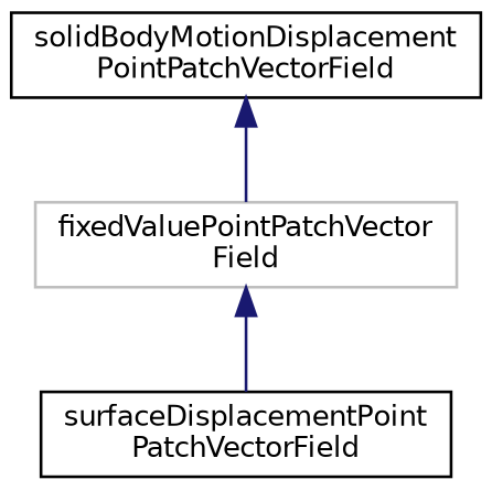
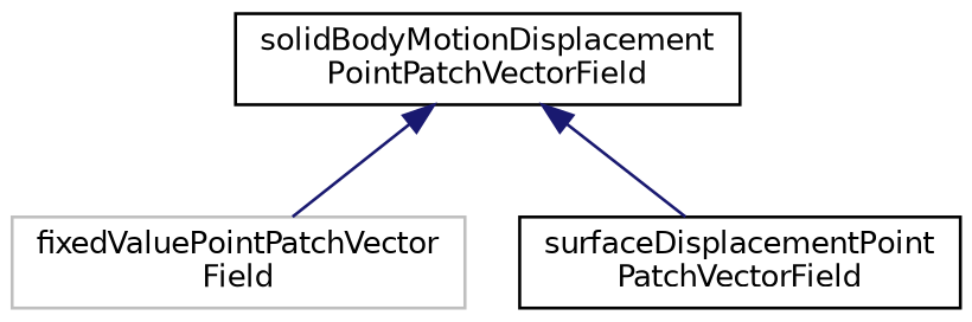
  digraph {
    rankdir=TB
    node [color=black fontname=Helvetica fontsize=10 shape=record]
    edge [color=midnightblue dir=back fontname=Helvetica fontsize=10 labelfontname=Helvetica labelfontsize=10 style=solid]
    n1 [color=grey75 height=0.2 label="fixedValuePointPatchVector\lField" width=0.4]
    n2 [height=0.2 label="surfaceDisplacementPoint\lPatchVectorField" width=0.4]
    n3 [height=0.2 label="solidBodyMotionDisplacement\lPointPatchVectorField" width=0.4]
-   n1 -> n2
+   n3 -> n2
    n3 -> n1
  }
